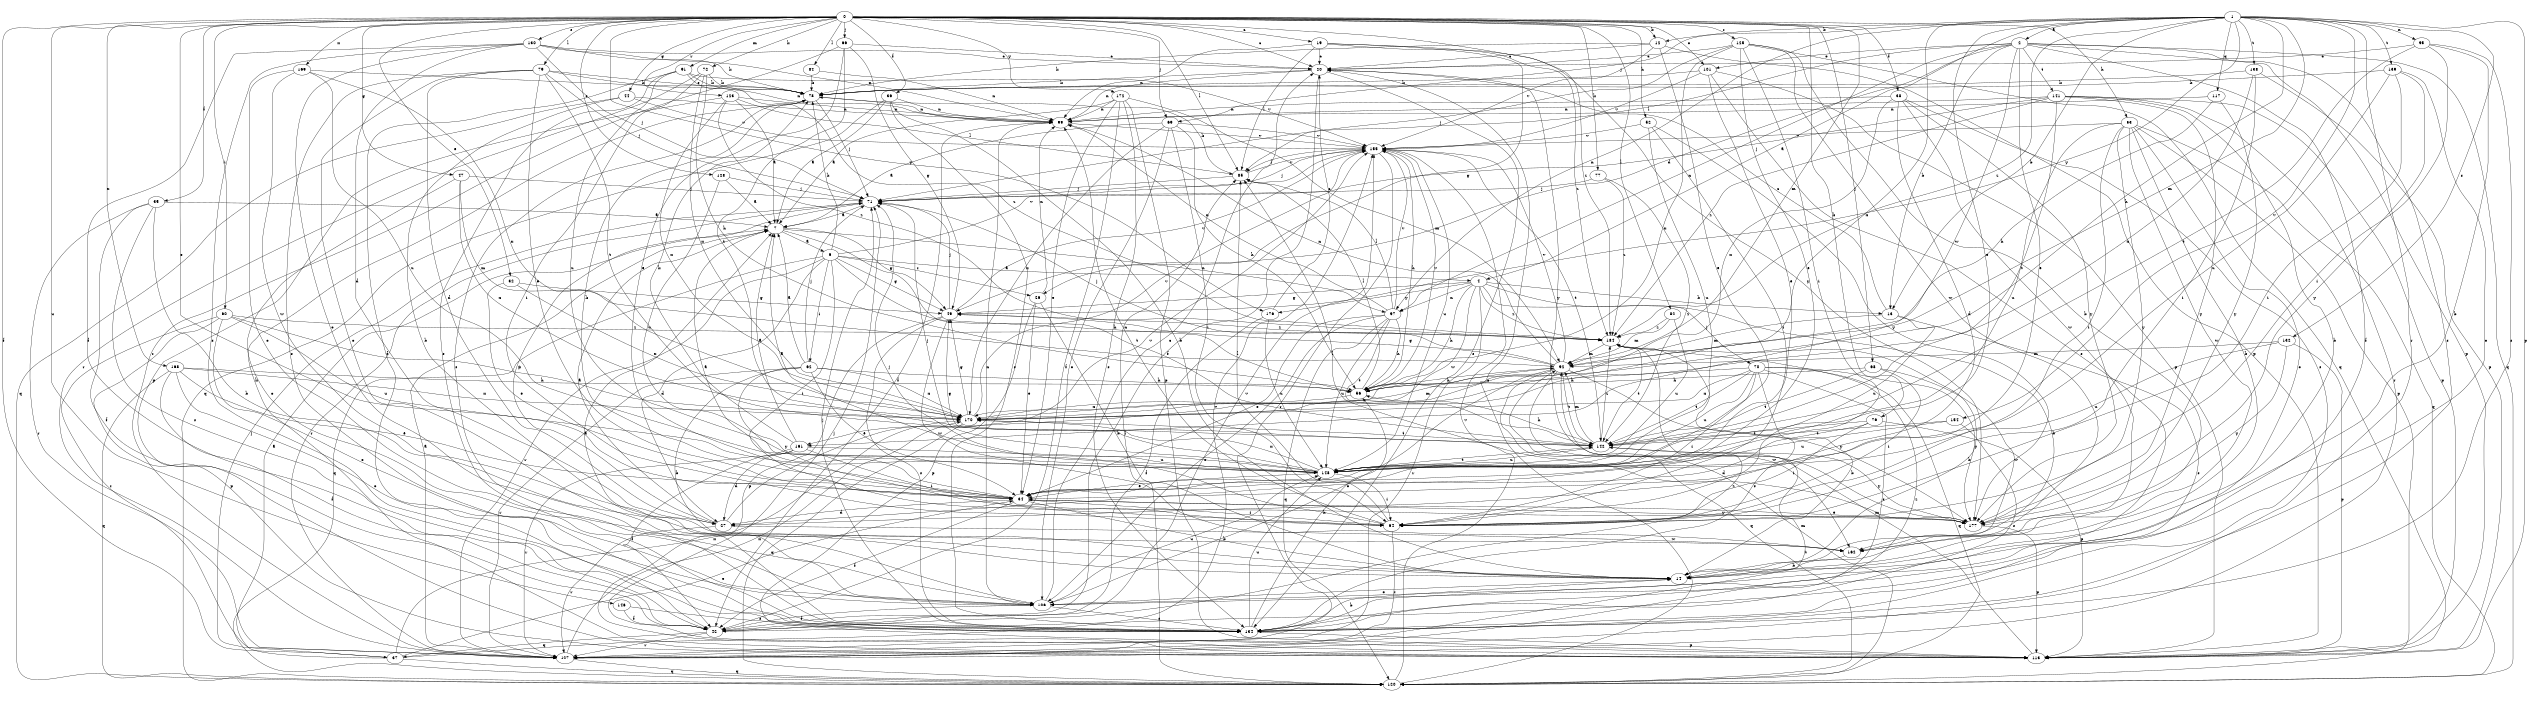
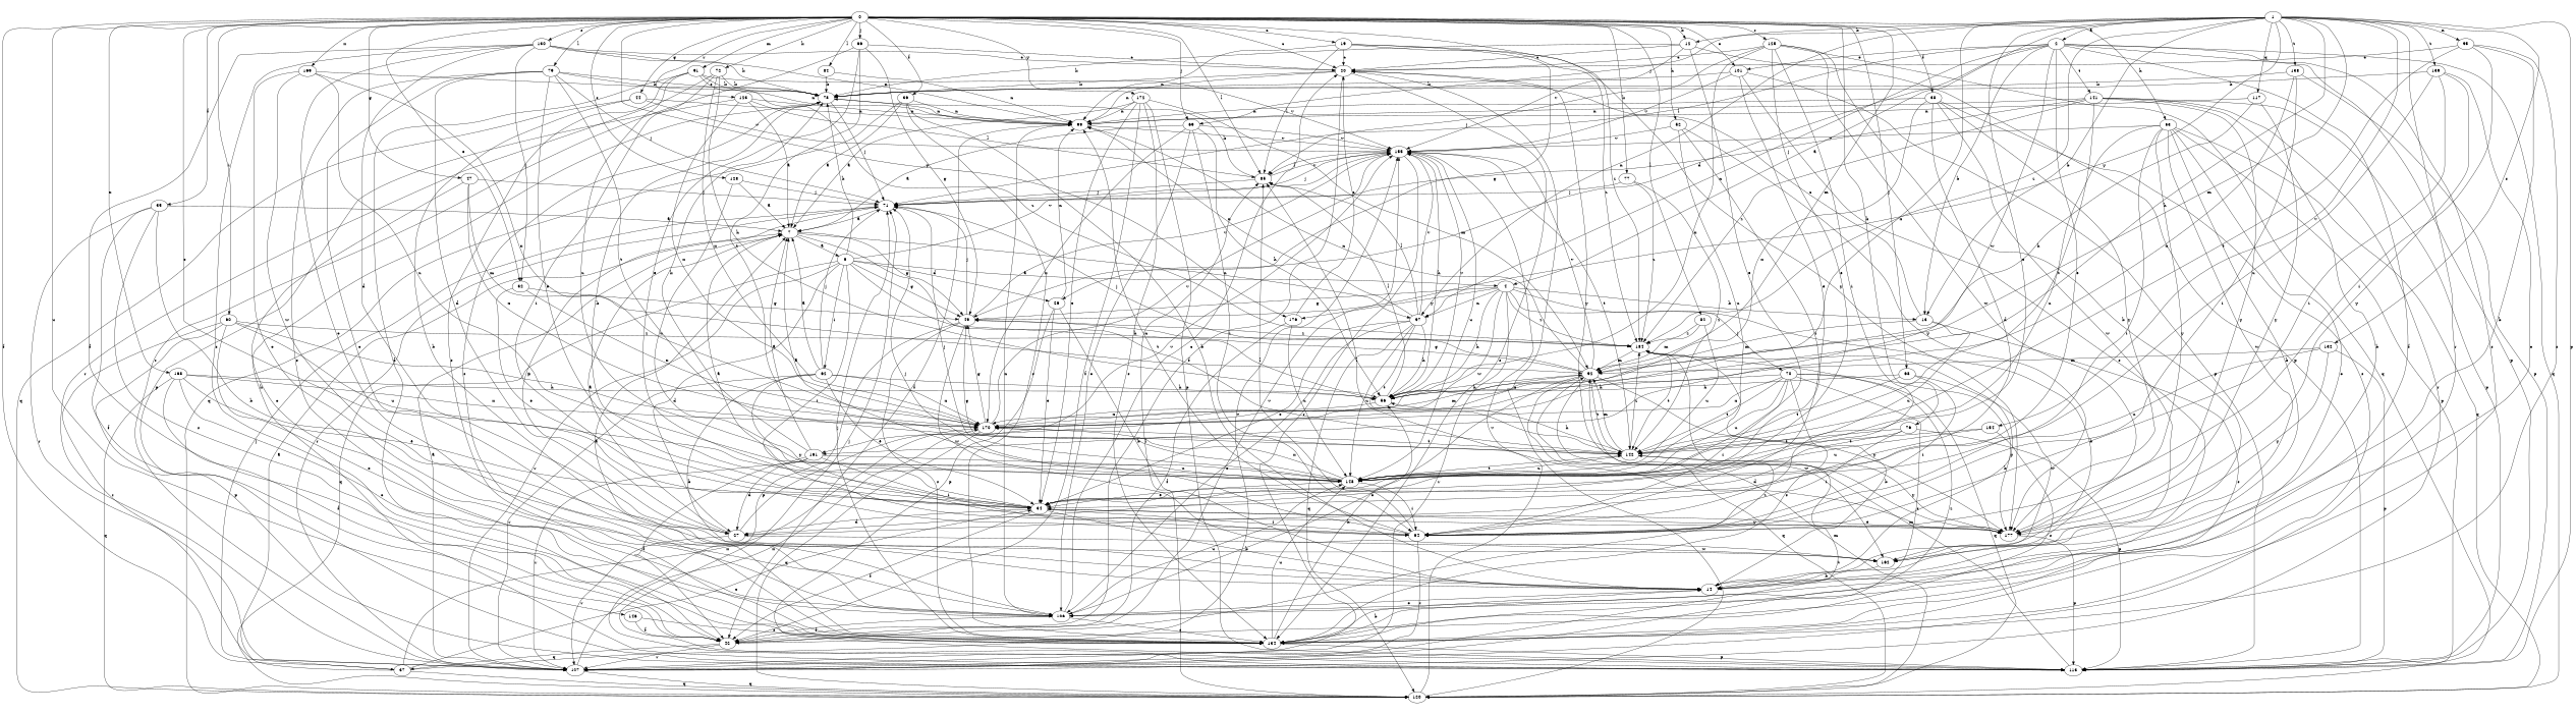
  strict digraph {
    0
    12
    19
    20
    32
    34
    35
    36
    37
    38
    44
    47
    52
    53
    60
    66
    68
    69
    72
    76
    77
    79
    82
    84
    85
    91
    92
    101
    123
    125
    128
    130
    146
    168
    169
    172
    176
    184
    113
    78
    155
    49
    99
    177
    42
    134
    170
    14
    27
    64
    7
    127
    120
    71
    162
    106
    148
    142
    56
    1
    2
    4
    13
    95
    97
    117
    132
    138
    139
    154
    26
    141
    161
    70
    6
    62
    0 -> 12 [label=b]
    0 -> 19 [label=c]
    0 -> 20 [label=c]
    0 -> 32 [label=e]
    0 -> 34 [label=e]
    0 -> 35 [label=f]
    0 -> 36 [label=f]
    0 -> 37 [label=f]
    0 -> 38 [label=f]
    0 -> 44 [label=g]
    0 -> 47 [label=g]
    0 -> 52 [label=h]
    0 -> 53 [label=h]
    0 -> 60 [label=i]
    0 -> 66 [label=j]
    0 -> 68 [label=j]
    0 -> 69 [label=j]
    0 -> 72 [label=k]
    0 -> 76 [label=k]
    0 -> 77 [label=k]
    0 -> 79 [label=l]
    0 -> 82 [label=l]
    0 -> 84 [label=l]
    0 -> 85 [label=l]
    0 -> 91 [label=m]
    0 -> 92 [label=m]
    0 -> 101 [label=o]
    0 -> 123 [label=r]
    0 -> 125 [label=r]
    0 -> 128 [label=s]
    0 -> 130 [label=s]
    0 -> 146 [label=u]
    0 -> 168 [label=x]
    0 -> 169 [label=x]
    0 -> 172 [label=y]
    0 -> 176 [label=y]
    0 -> 184 [label=z]
    12 -> 20 [label=c]
    12 -> 34 [label=e]
    12 -> 113 [label=p]
    12 -> 78 [label=k]
    12 -> 155 [label=v]
    19 -> 20 [label=c]
    19 -> 85 [label=l]
    19 -> 184 [label=z]
    19 -> 49 [label=g]
    19 -> 99 [label=n]
    19 -> 177 [label=y]
    20 -> 78 [label=k]
    20 -> 99 [label=n]
    20 -> 177 [label=y]
    20 -> 42 [label=f]
    20 -> 134 [label=s]
    32 -> 34 [label=e]
    32 -> 49 [label=g]
    32 -> 170 [label=x]
    34 -> 78 [label=k]
    34 -> 177 [label=y]
    34 -> 42 [label=f]
    34 -> 14 [label=b]
    34 -> 27 [label=d]
    34 -> 64 [label=i]
    34 -> 7 [label=a]
    35 -> 42 [label=f]
    35 -> 134 [label=s]
    35 -> 14 [label=b]
    35 -> 7 [label=a]
    35 -> 127 [label=r]
    36 -> 99 [label=n]
    36 -> 134 [label=s]
    36 -> 14 [label=b]
    36 -> 7 [label=a]
    36 -> 120 [label=q]
    37 -> 34 [label=e]
    37 -> 155 [label=v]
    37 -> 170 [label=x]
    37 -> 7 [label=a]
    37 -> 120 [label=q]
    37 -> 71 [label=j]
    38 -> 99 [label=n]
    38 -> 177 [label=y]
    38 -> 134 [label=s]
    38 -> 170 [label=x]
    38 -> 27 [label=d]
    38 -> 162 [label=w]
    44 -> 155 [label=v]
    44 -> 99 [label=n]
    44 -> 14 [label=b]
    44 -> 120 [label=q]
    47 -> 92 [label=m]
    47 -> 170 [label=x]
    47 -> 71 [label=j]
    47 -> 106 [label=o]
    52 -> 155 [label=v]
    52 -> 177 [label=y]
    52 -> 64 [label=i]
    52 -> 148 [label=u]
    53 -> 113 [label=p]
    53 -> 155 [label=v]
    53 -> 177 [label=y]
    53 -> 14 [label=b]
    53 -> 64 [label=i]
    53 -> 120 [label=q]
    53 -> 162 [label=w]
    53 -> 106 [label=o]
    53 -> 148 [label=u]
    60 -> 184 [label=z]
    60 -> 113 [label=p]
    60 -> 170 [label=x]
    60 -> 127 [label=r]
    60 -> 106 [label=o]
    60 -> 148 [label=u]
    66 -> 20 [label=c]
    66 -> 34 [label=e]
    66 -> 49 [label=g]
    66 -> 127 [label=r]
    66 -> 142 [label=t]
    68 -> 64 [label=i]
    68 -> 162 [label=w]
    68 -> 142 [label=t]
    68 -> 56 [label=h]
    69 -> 155 [label=v]
    69 -> 170 [label=x]
    69 -> 64 [label=i]
    69 -> 7 [label=a]
    69 -> 106 [label=o]
    69 -> 56 [label=h]
    72 -> 78 [label=k]
    72 -> 170 [label=x]
    72 -> 64 [label=i]
    72 -> 127 [label=r]
    72 -> 56 [label=h]
    76 -> 113 [label=p]
    76 -> 27 [label=d]
    76 -> 64 [label=i]
    76 -> 142 [label=t]
    77 -> 184 [label=z]
    77 -> 71 [label=j]
    77 -> 142 [label=z]
    79 -> 34 [label=e]
    79 -> 78 [label=s]
    79 -> 99 [label=n]
    79 -> 134 [label=s]
    79 -> 27 [label=d]
    79 -> 71 [label=j]
    79 -> 106 [label=o]
    79 -> 142 [label=t]
    82 -> 92 [label=m]
    82 -> 184 [label=z]
    82 -> 148 [label=u]
    84 -> 78 [label=k]
    84 -> 99 [label=n]
    85 -> 78 [label=k]
    85 -> 155 [label=v]
    85 -> 71 [label=j]
    91 -> 184 [label=z]
    91 -> 78 [label=k]
    91 -> 155 [label=v]
    91 -> 42 [label=f]
    91 -> 134 [label=s]
    91 -> 148 [label=u]
    92 -> 155 [label=v]
    92 -> 49 [label=g]
    92 -> 99 [label=n]
    92 -> 177 [label=y]
    92 -> 120 [label=q]
    92 -> 71 [label=j]
    92 -> 162 [label=w]
    92 -> 106 [label=o]
    92 -> 142 [label=t]
    92 -> 56 [label=h]
    101 -> 34 [label=e]
    101 -> 113 [label=p]
    101 -> 78 [label=k]
    101 -> 155 [label=v]
    101 -> 134 [label=s]
    123 -> 85 [label=l]
-   123 -> 184 [label=z]
    123 -> 113 [label=p]
    123 -> 99 [label=n]
    123 -> 170 [label=x]
    123 -> 7 [label=a]
    125 -> 20 [label=c]
    125 -> 34 [label=e]
    125 -> 170 [label=x]
    125 -> 14 [label=b]
    125 -> 64 [label=i]
    125 -> 120 [label=q]
    125 -> 71 [label=j]
    125 -> 162 [label=w]
    128 -> 7 [label=a]
    128 -> 71 [label=j]
    128 -> 148 [label=u]
    130 -> 20 [label=c]
    130 -> 78 [label=k]
    130 -> 99 [label=n]
    130 -> 42 [label=f]
    130 -> 134 [label=s]
    130 -> 27 [label=d]
-   130 -> 71 [label=j]
+   130 -> 32 [label=j]
    130 -> 106 [label=o]
    146 -> 42 [label=f]
    146 -> 134 [label=s]
    168 -> 34 [label=e]
    168 -> 42 [label=f]
    168 -> 170 [label=x]
    168 -> 120 [label=q]
    168 -> 106 [label=o]
    168 -> 56 [label=h]
    169 -> 78 [label=k]
    169 -> 170 [label=x]
    169 -> 162 [label=w]
    169 -> 106 [label=o]
    169 -> 148 [label=u]
    172 -> 34 [label=e]
    172 -> 92 [label=m]
    172 -> 113 [label=p]
    172 -> 99 [label=n]
    172 -> 42 [label=f]
    172 -> 134 [label=s]
    172 -> 7 [label=a]
    176 -> 20 [label=c]
    176 -> 42 [label=f]
    176 -> 148 [label=u]
    184 -> 92 [label=m]
    184 -> 134 [label=s]
    184 -> 14 [label=b]
    184 -> 142 [label=t]
    113 -> 92 [label=m]
    113 -> 78 [label=k]
    113 -> 71 [label=j]
    78 -> 99 [label=n]
    78 -> 134 [label=s]
    78 -> 71 [label=j]
    155 -> 85 [label=l]
    155 -> 127 [label=r]
    155 -> 71 [label=j]
    155 -> 148 [label=u]
    155 -> 142 [label=t]
    155 -> 56 [label=h]
    49 -> 184 [label=z]
    49 -> 113 [label=p]
    49 -> 155 [label=v]
    49 -> 134 [label=s]
    49 -> 71 [label=j]
    49 -> 162 [label=w]
    99 -> 155 [label=v]
    99 -> 42 [label=f]
    177 -> 34 [label=e]
    177 -> 85 [label=l]
    177 -> 113 [label=p]
    42 -> 37 [label=q]
    42 -> 184 [label=z]
    42 -> 155 [label=v]
    42 -> 127 [label=r]
    134 -> 113 [label=p]
    134 -> 14 [label=b]
    134 -> 7 [label=a]
    134 -> 71 [label=j]
    134 -> 148 [label=u]
    134 -> 56 [label=h]
    170 -> 92 [label=m]
    170 -> 155 [label=v]
    170 -> 49 [label=g]
    170 -> 120 [label=q]
    170 -> 142 [label=t]
    14 -> 106 [label=o]
    27 -> 155 [label=v]
    27 -> 7 [label=a]
    27 -> 127 [label=r]
    27 -> 71 [label=j]
    27 -> 162 [label=w]
    64 -> 85 [label=l]
    64 -> 99 [label=n]
    64 -> 127 [label=r]
    64 -> 71 [label=j]
    7 -> 49 [label=g]
    7 -> 142 [label=t]
    7 -> 97 [label=n]
    7 -> 6 [label=a]
    127 -> 184 [label=z]
    127 -> 170 [label=x]
    127 -> 7 [label=a]
    127 -> 120 [label=q]
    127 -> 142 [label=t]
    120 -> 20 [label=c]
    120 -> 85 [label=l]
    120 -> 92 [label=m]
    120 -> 155 [label=v]
    71 -> 7 [label=a]
    71 -> 127 [label=r]
    162 -> 14 [label=b]
    106 -> 20 [label=c]
    106 -> 99 [label=n]
    106 -> 42 [label=f]
    106 -> 134 [label=s]
    106 -> 148 [label=u]
    148 -> 34 [label=e]
    148 -> 49 [label=g]
    148 -> 170 [label=x]
    148 -> 64 [label=i]
    148 -> 7 [label=a]
    148 -> 71 [label=j]
    148 -> 142 [label=t]
    142 -> 92 [label=m]
    142 -> 184 [label=z]
    142 -> 177 [label=y]
    142 -> 148 [label=u]
    142 -> 56 [label=h]
    56 -> 85 [label=l]
    56 -> 155 [label=v]
    56 -> 170 [label=x]
    1 -> 12 [label=b]
    1 -> 34 [label=e]
    1 -> 69 [label=j]
    1 -> 92 [label=m]
    1 -> 184 [label=z]
    1 -> 113 [label=p]
    1 -> 49 [label=y]
    1 -> 170 [label=x]
    1 -> 127 [label=r]
    1 -> 56 [label=h]
    1 -> 2 [label=a]
    1 -> 4 [label=a]
    1 -> 13 [label=b]
    1 -> 95 [label=n]
    1 -> 97 [label=n]
    1 -> 117 [label=q]
    1 -> 132 [label=s]
    1 -> 138 [label=t]
    1 -> 139 [label=t]
    1 -> 154 [label=v]
    2 -> 34 [label=e]
    2 -> 85 [label=l]
    2 -> 101 [label=o]
    2 -> 113 [label=p]
    2 -> 42 [label=f]
    2 -> 134 [label=s]
    2 -> 120 [label=q]
    2 -> 13 [label=b]
    2 -> 97 [label=n]
    2 -> 26 [label=d]
    2 -> 141 [label=t]
    2 -> 161 [label=w]
    4 -> 176 [label=y]
    4 -> 184 [label=z]
    4 -> 49 [label=g]
    4 -> 14 [label=b]
    4 -> 127 [label=r]
    4 -> 56 [label=h]
    4 -> 13 [label=b]
    4 -> 97 [label=n]
    4 -> 161 [label=w]
    4 -> 70 [label=j]
    13 -> 20 [label=c]
    13 -> 92 [label=m]
    13 -> 134 [label=s]
    13 -> 148 [label=u]
    95 -> 20 [label=c]
    95 -> 134 [label=s]
    95 -> 14 [label=b]
    95 -> 64 [label=i]
    95 -> 142 [label=t]
    97 -> 34 [label=e]
    97 -> 85 [label=l]
    97 -> 155 [label=v]
    97 -> 99 [label=n]
    97 -> 120 [label=q]
    97 -> 106 [label=o]
    97 -> 148 [label=u]
    97 -> 142 [label=t]
    97 -> 56 [label=h]
    117 -> 99 [label=n]
    117 -> 177 [label=y]
    117 -> 56 [label=h]
    132 -> 92 [label=m]
    132 -> 113 [label=p]
    132 -> 177 [label=y]
    132 -> 148 [label=u]
    138 -> 113 [label=p]
    138 -> 78 [label=k]
    138 -> 170 [label=x]
    138 -> 64 [label=i]
    139 -> 78 [label=k]
    139 -> 177 [label=y]
    139 -> 64 [label=i]
    139 -> 106 [label=o]
    139 -> 148 [label=u]
    154 -> 134 [label=s]
    154 -> 148 [label=u]
    154 -> 142 [label=t]
    26 -> 34 [label=e]
    26 -> 113 [label=p]
    26 -> 99 [label=n]
    26 -> 14 [label=b]
    141 -> 184 [label=z]
    141 -> 113 [label=p]
    141 -> 99 [label=n]
    141 -> 177 [label=y]
    141 -> 14 [label=b]
    141 -> 127 [label=r]
    141 -> 71 [label=j]
    141 -> 142 [label=t]
    161 -> 78 [label=k]
    161 -> 42 [label=f]
    161 -> 27 [label=d]
    161 -> 64 [label=i]
    161 -> 7 [label=a]
    161 -> 127 [label=r]
    161 -> 148 [label=u]
    70 -> 177 [label=y]
    70 -> 134 [label=s]
    70 -> 170 [label=x]
    70 -> 14 [label=b]
    70 -> 64 [label=i]
    70 -> 120 [label=q]
    70 -> 148 [label=u]
    70 -> 142 [label=t]
    70 -> 56 [label=h]
    6 -> 78 [label=k]
    6 -> 155 [label=v]
    6 -> 49 [label=g]
    6 -> 27 [label=d]
    6 -> 64 [label=i]
    6 -> 127 [label=r]
    6 -> 120 [label=q]
    6 -> 56 [label=h]
    6 -> 4 [label=a]
-   6 -> 26 [label=r]
+   6 -> 26 [label=d]
    6 -> 62 [label=i]
    62 -> 34 [label=e]
    62 -> 177 [label=y]
    62 -> 170 [label=x]
    62 -> 14 [label=b]
    62 -> 7 [label=a]
    62 -> 127 [label=r]
    62 -> 71 [label=j]
    62 -> 56 [label=h]
  }
